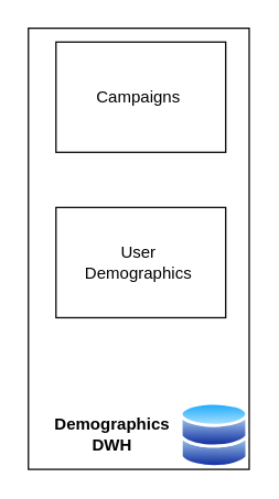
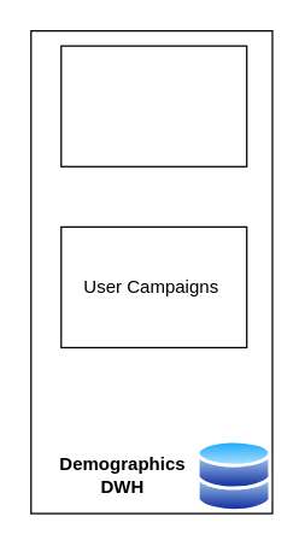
  <mxCell id="0" />
  <mxCell id="1" parent="0" />
  <mxCell id="2" value="" style="rounded=0;whiteSpace=wrap;html=1;" vertex="1" parent="1"><mxGeometry x="20" y="20" width="160" height="320" as="geometry" /></mxCell>
  <mxCell id="3" value="" style="rounded=0;whiteSpace=wrap;html=1;" vertex="1" parent="1"><mxGeometry x="40" y="30" width="123" height="80" as="geometry" /></mxCell>
  <mxCell id="4" value="" style="rounded=0;whiteSpace=wrap;html=1;" vertex="1" parent="1"><mxGeometry x="40" y="150" width="123" height="80" as="geometry" /></mxCell>
  <mxCell id="5" value="&lt;b&gt;Demographics DWH&lt;/b&gt;" style="text;html=1;strokeColor=none;fillColor=none;align=center;verticalAlign=middle;whiteSpace=wrap;rounded=0;" vertex="1" parent="1"><mxGeometry x="30" y="290" width="102" height="50" as="geometry" /></mxCell>
- <mxCell id="6" value="Campaigns" style="text;html=1;strokeColor=none;fillColor=none;align=center;verticalAlign=middle;whiteSpace=wrap;rounded=0;" vertex="1" parent="1"><mxGeometry x="49" y="45" width="102" height="50" as="geometry" /></mxCell>
- <mxCell id="7" value="User Demographics" style="text;html=1;strokeColor=none;fillColor=none;align=center;verticalAlign=middle;whiteSpace=wrap;rounded=0;" vertex="1" parent="1"><mxGeometry x="49" y="165" width="102" height="50" as="geometry" /></mxCell>
+ <mxCell id="7" value="User Campaigns" style="text;html=1;strokeColor=none;fillColor=none;align=center;verticalAlign=middle;whiteSpace=wrap;rounded=0;" vertex="1" parent="1"><mxGeometry x="49" y="165" width="102" height="50" as="geometry" /></mxCell>
  <mxCell id="8" value="" style="image;aspect=fixed;perimeter=ellipsePerimeter;html=1;align=center;shadow=0;dashed=0;spacingTop=3;image=img/lib/active_directory/databases.svg;" vertex="1" parent="1"><mxGeometry x="130" y="291" width="50" height="49" as="geometry" /></mxCell>
